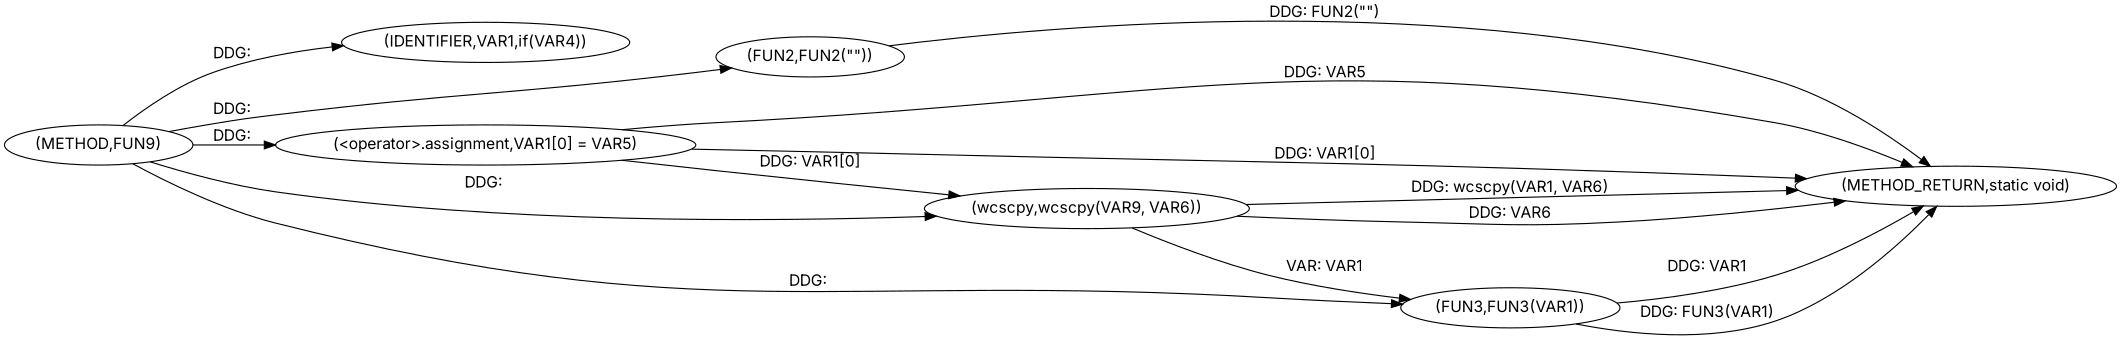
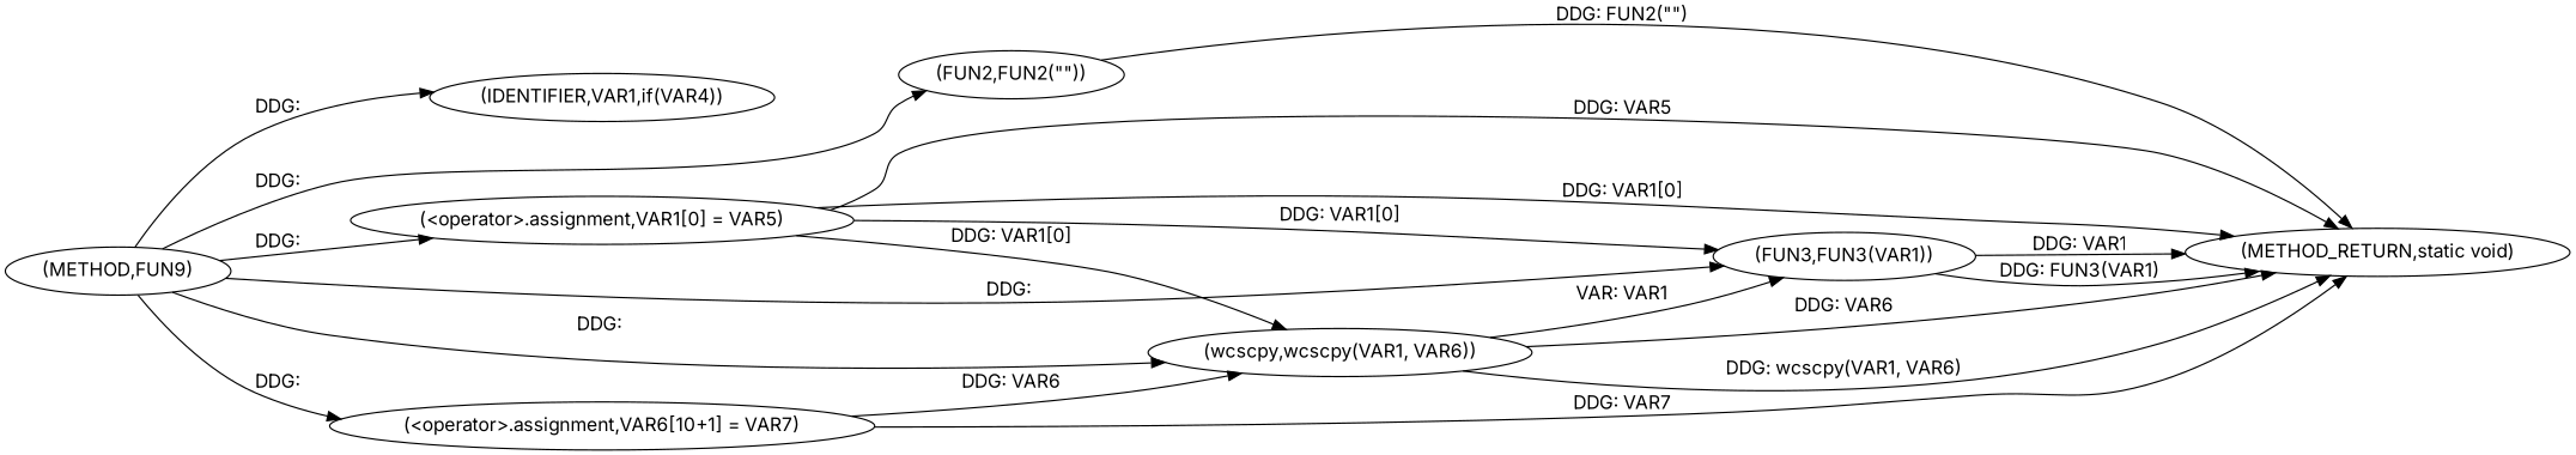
  digraph {
    fontname=Inter
    rankdir=LR
    node [fontname=Inter]
    edge [fontname=Inter]
    n1 [label="(METHOD,FUN9)"]
    n2 [label="(IDENTIFIER,VAR1,if(VAR4))"]
    n3 [label="(FUN2,FUN2(\"\"))"]
    n4 [label="(<operator>.assignment,VAR1[0] = VAR5)"]
-   n6 [label="(wcscpy,wcscpy(VAR9, VAR6))"]
+   n5 [label="(<operator>.assignment,VAR6[10+1] = VAR7)"]
+   n6 [label="(wcscpy,wcscpy(VAR1, VAR6))"]
    n7 [label="(FUN3,FUN3(VAR1))"]
    n8 [label="(METHOD_RETURN,static void)"]
    n1 -> n2 [label="DDG: "]
    n1 -> n3 [label="DDG: "]
    n1 -> n4 [label="DDG: "]
+   n1 -> n5 [label="DDG: "]
    n1 -> n6 [label="DDG: "]
    n1 -> n7 [label="DDG: "]
    n3 -> n8 [label="DDG: FUN2(\"\")"]
    n4 -> n6 [label="DDG: VAR1[0]"]
+   n4 -> n7 [label="DDG: VAR1[0]"]
    n4 -> n8 [label="DDG: VAR5"]
    n4 -> n8 [label="DDG: VAR1[0]"]
+   n5 -> n6 [label="DDG: VAR6"]
+   n5 -> n8 [label="DDG: VAR7"]
    n6 -> n7 [label="VAR: VAR1"]
    n6 -> n8 [label="DDG: wcscpy(VAR1, VAR6)"]
    n6 -> n8 [label="DDG: VAR6"]
    n7 -> n8 [label="DDG: VAR1"]
    n7 -> n8 [label="DDG: FUN3(VAR1)"]
  }
